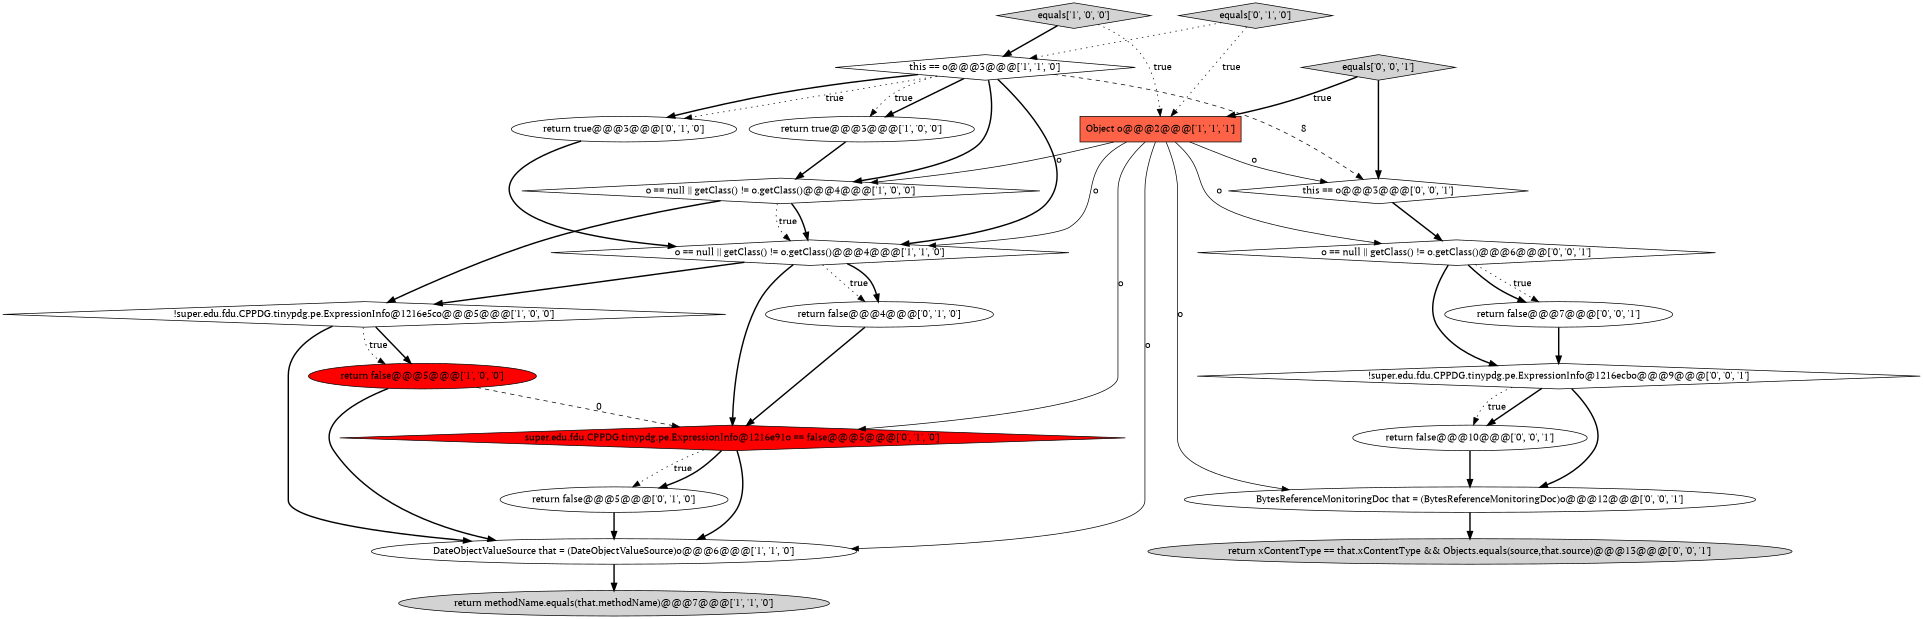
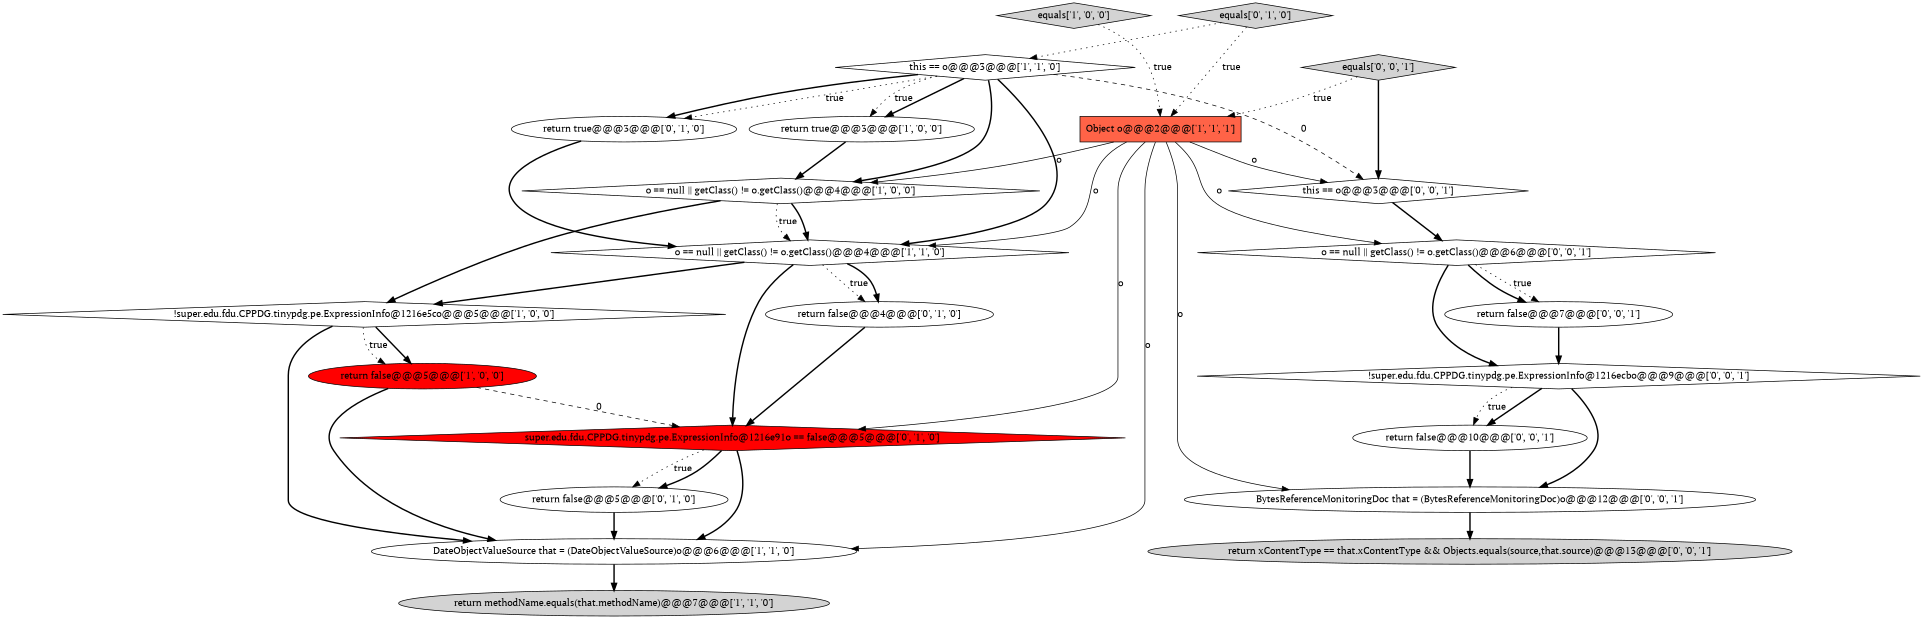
  digraph {
    fontname="PT Serif"
    node [fillcolor=white fontname="PT Serif" shape=ellipse style=filled]
    edge [fontname="PT Serif" style=bold]
    n1 [label="return false@@@4@@@['0', '1', '0']"]
    n2 [fillcolor=red label="super.edu.fdu.CPPDG.tinypdg.pe.ExpressionInfo@1216e91o == false@@@5@@@['0', '1', '0']" shape=diamond]
    n3 [label="return false@@@5@@@['0', '1', '0']"]
    n4 [label="DateObjectValueSource that = (DateObjectValueSource)o@@@6@@@['1', '1', '0']"]
    n5 [label="return true@@@3@@@['1', '0', '0']"]
    n6 [label="o == null || getClass() != o.getClass()@@@4@@@['1', '0', '0']" shape=diamond]
    n7 [label="o == null || getClass() != o.getClass()@@@4@@@['1', '1', '0']" shape=diamond]
    n8 [label="!super.edu.fdu.CPPDG.tinypdg.pe.ExpressionInfo@1216e5co@@@5@@@['1', '0', '0']" shape=diamond]
    n9 [fillcolor=red label="return false@@@5@@@['1', '0', '0']"]
    n10 [label="o == null || getClass() != o.getClass()@@@6@@@['0', '0', '1']" shape=diamond]
    n11 [label="!super.edu.fdu.CPPDG.tinypdg.pe.ExpressionInfo@1216ecbo@@@9@@@['0', '0', '1']" shape=diamond]
    n12 [label="return false@@@7@@@['0', '0', '1']"]
    n13 [label="BytesReferenceMonitoringDoc that = (BytesReferenceMonitoringDoc)o@@@12@@@['0', '0', '1']"]
    n14 [label="return false@@@10@@@['0', '0', '1']"]
    n15 [fillcolor=lightgray label="return xContentType == that.xContentType && Objects.equals(source,that.source)@@@13@@@['0', '0', '1']"]
    n16 [fillcolor=lightgray label="return methodName.equals(that.methodName)@@@7@@@['1', '1', '0']"]
    n17 [label="return true@@@3@@@['0', '1', '0']"]
    n18 [fillcolor=tomato label="Object o@@@2@@@['1', '1', '1']" shape=box]
    n19 [label="this == o@@@3@@@['0', '0', '1']" shape=diamond]
    n20 [label="this == o@@@3@@@['1', '1', '0']" shape=diamond]
    n21 [fillcolor=lightgray label="equals['0', '0', '1']" shape=diamond]
    n22 [fillcolor=lightgray label="equals['1', '0', '0']" shape=diamond]
    n23 [fillcolor=lightgray label="equals['0', '1', '0']" shape=diamond]
    n1 -> n2
    n2 -> n3 [label=true style=dotted]
    n2 -> n3
    n2 -> n4
    n3 -> n4
    n4 -> n16
    n5 -> n6
    n6 -> n7
    n6 -> n7 [label=true style=dotted]
    n6 -> n8
    n7 -> n1 [label=true style=dotted]
    n7 -> n1
    n7 -> n2
    n7 -> n8
    n8 -> n4
    n8 -> n9
    n8 -> n9 [label=true style=dotted]
    n9 -> n2 [label=0 style=dashed]
    n9 -> n4
    n10 -> n11
    n10 -> n12 [label=true style=dotted]
    n10 -> n12
    n11 -> n13
    n11 -> n14
    n11 -> n14 [label=true style=dotted]
    n12 -> n11
    n13 -> n15
    n14 -> n13
    n17 -> n7
    n18 -> n2 [label=o style=solid]
    n18 -> n4 [label=o style=solid]
    n18 -> n6 [label=o style=solid]
    n18 -> n7 [label=o style=solid]
    n18 -> n10 [label=o style=solid]
    n18 -> n13 [label=o style=solid]
    n18 -> n19 [label=o style=solid]
    n19 -> n10
    n20 -> n5
    n20 -> n5 [label=true style=dotted]
    n20 -> n6
    n20 -> n7
    n20 -> n17 [label=true style=dotted]
    n20 -> n17
-   n20 -> n19 [label=8 style=dashed]
-   n21 -> n18 [label=true]
+   n20 -> n19 [label=0 style=dashed]
+   n21 -> n18 [label=true style=dotted]
    n21 -> n19
    n22 -> n18 [label=true style=dotted]
-   n22 -> n20
    n23 -> n18 [label=true style=dotted]
    n23 -> n20 [style=dotted]
  }
